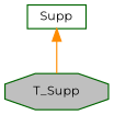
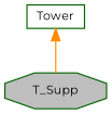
  digraph {
    fontname=Montserrat
    node [color=darkgreen fontname=Montserrat fontsize=10 style=filled]
    n1 [fillcolor=grey75 fontcolor=black height=0.2 label=T_Supp shape=octagon width=0.4]
-   n2 [fillcolor=white height=0.2 label=Supp shape=box width=0.4]
+   n2 [fillcolor=white height=0.2 label=Tower shape=box width=0.4]
    n2 -> n1 [color=darkorange dir=back fontname=Montserrat fontsize=10 labelfontname=Helvetica labelfontsize=10 style=solid]
  }
